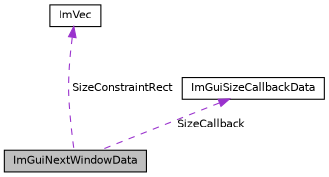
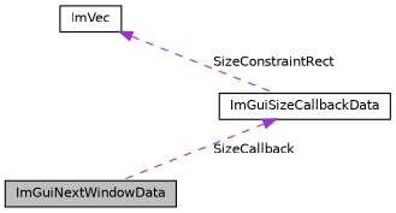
  digraph {
    node [color=black fillcolor=white fontname=Helvetica fontsize=10 shape=record style=filled]
    edge [color=darkorchid3 dir=back fontname=Helvetica fontsize=10 labelfontname=Helvetica labelfontsize=10 style=dashed]
    n1 [fillcolor=grey75 fontcolor=black height=0.2 label=ImGuiNextWindowData width=0.4]
    n2 [height=0.2 label=ImVec width=0.4]
    n3 [height=0.2 label=ImGuiSizeCallbackData width=0.4]
-   n2 -> n1 [label=" SizeConstraintRect"]
+   n2 -> n3 [label=" SizeConstraintRect"]
    n3 -> n1 [label=" SizeCallback"]
  }
